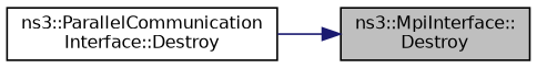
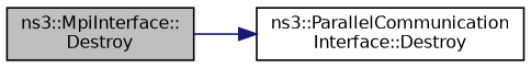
  digraph {
    rankdir=LR
    node [color=black fontname=Helvetica fontsize=10 shape=record style=filled]
    n1 [fillcolor=grey75 fontcolor=black height=0.2 label="ns3::MpiInterface::\lDestroy" width=0.4]
    n2 [fillcolor=white height=0.2 label="ns3::ParallelCommunication\lInterface::Destroy" width=0.4]
-   n2 -> n1 [color=midnightblue fontname=Helvetica fontsize=10 labelfontname=Helvetica labelfontsize=10 style=solid]
+   n1 -> n2 [color=midnightblue fontname=Helvetica fontsize=10 labelfontname=Helvetica labelfontsize=10 style=solid]
  }
